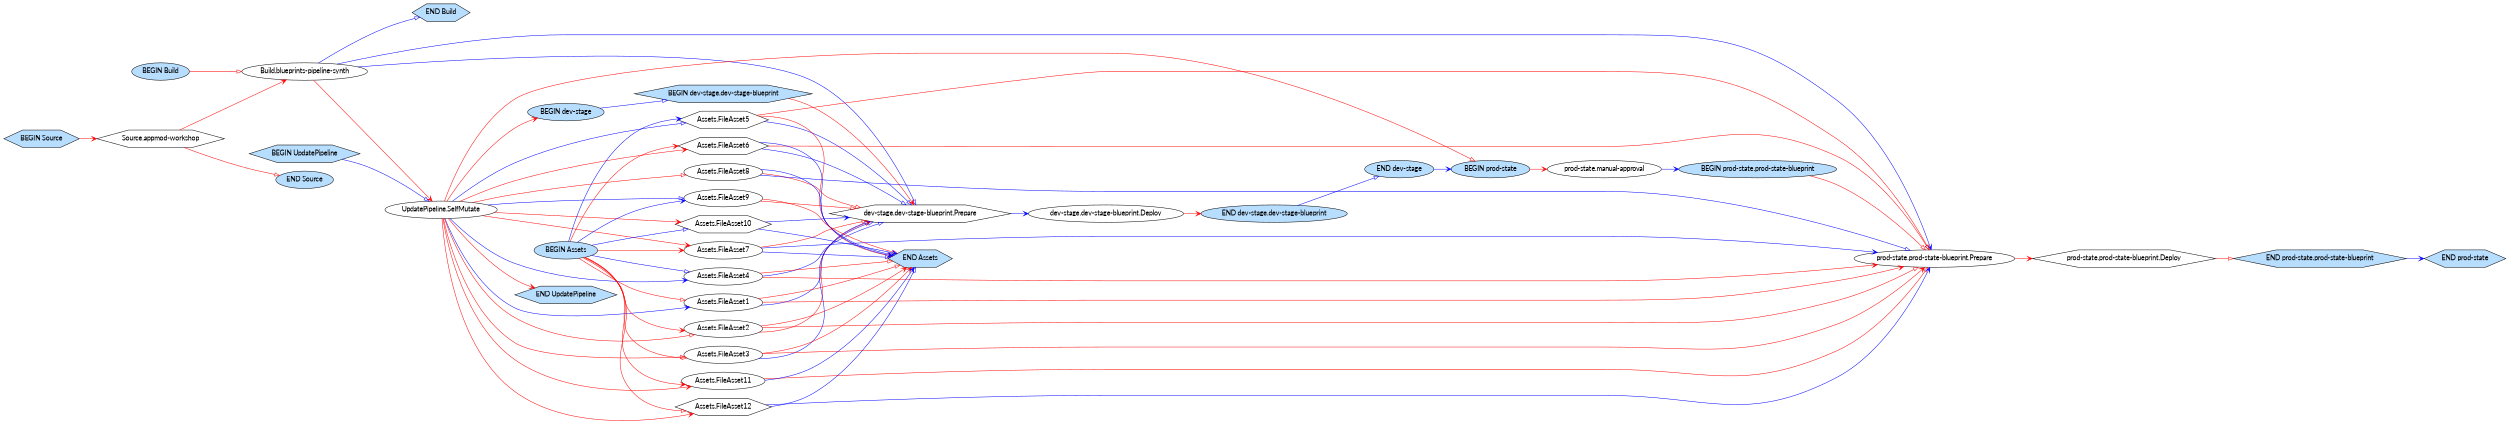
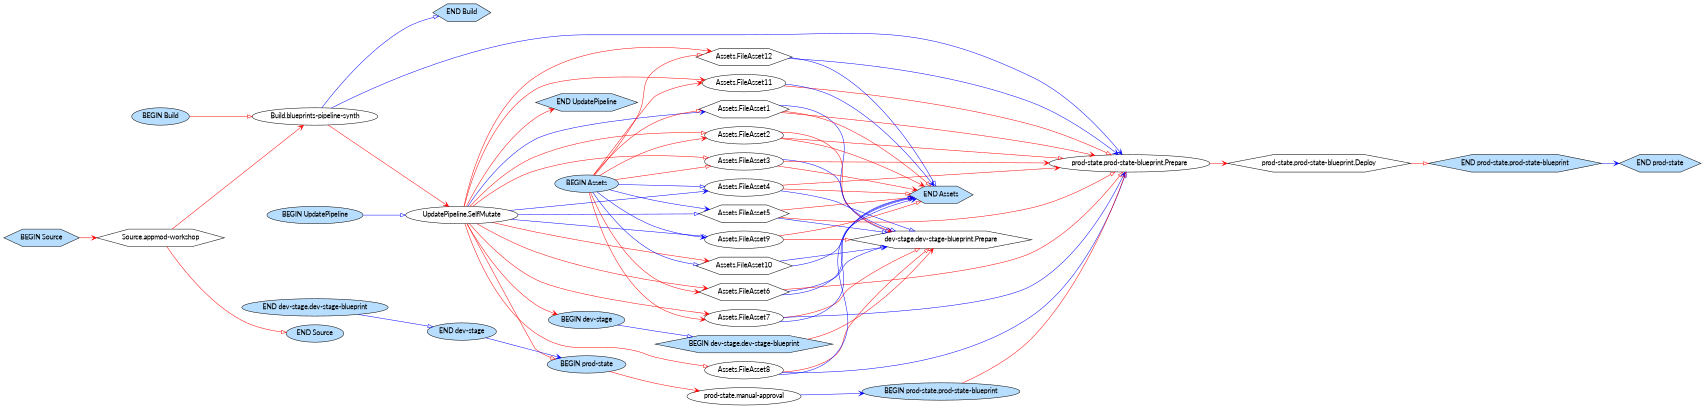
  digraph {
    fontname=Lato
    rankdir=LR
    node [fontname=Lato shape=ellipse]
    edge [arrowhead=vee color=red fontname=Lato]
    "BEGIN Build" [fillcolor="#b7deff" style=filled]
    "Build.blueprints-pipeline-synth"
    "END Build" [fillcolor="#b7deff" shape=hexagon style=filled]
    "UpdatePipeline.SelfMutate"
    "dev-stage.dev-stage-blueprint.Prepare" [shape=hexagon]
    "prod-state.prod-state-blueprint.Prepare"
    "END UpdatePipeline" [fillcolor="#b7deff" shape=hexagon style=filled]
-   "Assets.FileAsset1"
+   "Assets.FileAsset1" [shape=hexagon]
    "Assets.FileAsset2"
    "Assets.FileAsset3"
    "Assets.FileAsset4"
    "Assets.FileAsset5" [shape=hexagon]
    "Assets.FileAsset6" [shape=hexagon]
    "Assets.FileAsset7"
    "Assets.FileAsset8"
    "Assets.FileAsset9"
    "Assets.FileAsset10" [shape=hexagon]
    "Assets.FileAsset11"
    "Assets.FileAsset12" [shape=hexagon]
    "BEGIN dev-stage" [fillcolor="#b7deff" style=filled]
    "BEGIN prod-state" [fillcolor="#b7deff" style=filled]
-   "dev-stage.dev-stage-blueprint.Deploy"
    "prod-state.prod-state-blueprint.Deploy" [shape=hexagon]
    "Source.appmod-workshop" [shape=hexagon]
    "END Source" [fillcolor="#b7deff" style=filled]
-   "BEGIN UpdatePipeline" [fillcolor="#b7deff" shape=hexagon style=filled]
+   "BEGIN UpdatePipeline" [fillcolor="#b7deff" style=filled]
    "END Assets" [fillcolor="#b7deff" shape=hexagon style=filled]
    "BEGIN dev-stage.dev-stage-blueprint" [fillcolor="#b7deff" shape=hexagon style=filled]
    "prod-state.manual-approval"
    "BEGIN Assets" [fillcolor="#b7deff" style=filled]
    "END dev-stage" [fillcolor="#b7deff" style=filled]
    "END dev-stage.dev-stage-blueprint" [fillcolor="#b7deff" style=filled]
    "BEGIN prod-state.prod-state-blueprint" [fillcolor="#b7deff" style=filled]
    "END prod-state" [fillcolor="#b7deff" shape=hexagon style=filled]
    "END prod-state.prod-state-blueprint" [fillcolor="#b7deff" shape=hexagon style=filled]
    "BEGIN Source" [fillcolor="#b7deff" shape=hexagon style=filled]
    "BEGIN Build" -> "Build.blueprints-pipeline-synth" [arrowhead=onormal]
    "Build.blueprints-pipeline-synth" -> "END Build" [arrowhead=onormal color=blue]
    "Build.blueprints-pipeline-synth" -> "UpdatePipeline.SelfMutate"
-   "Build.blueprints-pipeline-synth" -> "dev-stage.dev-stage-blueprint.Prepare" [arrowhead=onormal color=blue]
    "Build.blueprints-pipeline-synth" -> "prod-state.prod-state-blueprint.Prepare" [color=blue]
    "UpdatePipeline.SelfMutate" -> "END UpdatePipeline"
    "UpdatePipeline.SelfMutate" -> "Assets.FileAsset1" [color=blue]
    "UpdatePipeline.SelfMutate" -> "Assets.FileAsset2" [arrowhead=onormal]
    "UpdatePipeline.SelfMutate" -> "Assets.FileAsset3" [arrowhead=onormal]
    "UpdatePipeline.SelfMutate" -> "Assets.FileAsset4" [color=blue]
    "UpdatePipeline.SelfMutate" -> "Assets.FileAsset5" [arrowhead=onormal color=blue]
    "UpdatePipeline.SelfMutate" -> "Assets.FileAsset6"
    "UpdatePipeline.SelfMutate" -> "Assets.FileAsset7"
    "UpdatePipeline.SelfMutate" -> "Assets.FileAsset8" [arrowhead=onormal]
    "UpdatePipeline.SelfMutate" -> "Assets.FileAsset9" [arrowhead=onormal color=blue]
    "UpdatePipeline.SelfMutate" -> "Assets.FileAsset10"
    "UpdatePipeline.SelfMutate" -> "Assets.FileAsset11"
    "UpdatePipeline.SelfMutate" -> "Assets.FileAsset12"
    "UpdatePipeline.SelfMutate" -> "BEGIN dev-stage"
    "UpdatePipeline.SelfMutate" -> "BEGIN prod-state" [arrowhead=onormal]
-   "dev-stage.dev-stage-blueprint.Prepare" -> "dev-stage.dev-stage-blueprint.Deploy" [color=blue]
    "prod-state.prod-state-blueprint.Prepare" -> "prod-state.prod-state-blueprint.Deploy"
    "Assets.FileAsset1" -> "dev-stage.dev-stage-blueprint.Prepare" [arrowhead=onormal color=blue]
    "Assets.FileAsset1" -> "prod-state.prod-state-blueprint.Prepare"
    "Assets.FileAsset1" -> "END Assets" [arrowhead=onormal]
    "Assets.FileAsset2" -> "dev-stage.dev-stage-blueprint.Prepare"
    "Assets.FileAsset2" -> "prod-state.prod-state-blueprint.Prepare" [arrowhead=onormal]
    "Assets.FileAsset2" -> "END Assets"
    "Assets.FileAsset3" -> "dev-stage.dev-stage-blueprint.Prepare" [arrowhead=onormal color=blue]
    "Assets.FileAsset3" -> "prod-state.prod-state-blueprint.Prepare"
    "Assets.FileAsset3" -> "END Assets"
    "Assets.FileAsset4" -> "dev-stage.dev-stage-blueprint.Prepare" [arrowhead=onormal color=blue]
    "Assets.FileAsset4" -> "prod-state.prod-state-blueprint.Prepare"
    "Assets.FileAsset4" -> "END Assets" [arrowhead=onormal]
    "Assets.FileAsset5" -> "dev-stage.dev-stage-blueprint.Prepare" [arrowhead=onormal color=blue]
    "Assets.FileAsset5" -> "prod-state.prod-state-blueprint.Prepare" [arrowhead=onormal]
    "Assets.FileAsset5" -> "END Assets"
    "Assets.FileAsset6" -> "dev-stage.dev-stage-blueprint.Prepare" [arrowhead=onormal color=blue]
    "Assets.FileAsset6" -> "prod-state.prod-state-blueprint.Prepare" [arrowhead=onormal]
    "Assets.FileAsset6" -> "END Assets" [color=blue]
    "Assets.FileAsset7" -> "dev-stage.dev-stage-blueprint.Prepare" [arrowhead=onormal]
    "Assets.FileAsset7" -> "prod-state.prod-state-blueprint.Prepare" [color=blue]
    "Assets.FileAsset7" -> "END Assets" [arrowhead=onormal color=blue]
    "Assets.FileAsset8" -> "dev-stage.dev-stage-blueprint.Prepare" [arrowhead=onormal]
    "Assets.FileAsset8" -> "prod-state.prod-state-blueprint.Prepare" [arrowhead=onormal color=blue]
    "Assets.FileAsset8" -> "END Assets" [arrowhead=onormal color=blue]
    "Assets.FileAsset9" -> "dev-stage.dev-stage-blueprint.Prepare" [arrowhead=onormal]
    "Assets.FileAsset9" -> "END Assets" [arrowhead=onormal]
    "Assets.FileAsset10" -> "dev-stage.dev-stage-blueprint.Prepare" [color=blue]
    "Assets.FileAsset10" -> "END Assets" [color=blue]
    "Assets.FileAsset11" -> "prod-state.prod-state-blueprint.Prepare" [arrowhead=onormal]
    "Assets.FileAsset11" -> "END Assets" [color=blue]
    "Assets.FileAsset12" -> "prod-state.prod-state-blueprint.Prepare" [color=blue]
    "Assets.FileAsset12" -> "END Assets" [arrowhead=onormal color=blue]
    "BEGIN dev-stage" -> "BEGIN dev-stage.dev-stage-blueprint" [arrowhead=onormal color=blue]
    "BEGIN prod-state" -> "prod-state.manual-approval"
-   "dev-stage.dev-stage-blueprint.Deploy" -> "END dev-stage.dev-stage-blueprint"
    "prod-state.prod-state-blueprint.Deploy" -> "END prod-state.prod-state-blueprint" [arrowhead=onormal]
    "Source.appmod-workshop" -> "Build.blueprints-pipeline-synth"
    "Source.appmod-workshop" -> "END Source" [arrowhead=onormal]
    "BEGIN UpdatePipeline" -> "UpdatePipeline.SelfMutate" [arrowhead=onormal color=blue]
    "BEGIN dev-stage.dev-stage-blueprint" -> "dev-stage.dev-stage-blueprint.Prepare"
    "prod-state.manual-approval" -> "BEGIN prod-state.prod-state-blueprint" [color=blue]
    "BEGIN Assets" -> "Assets.FileAsset1" [arrowhead=onormal]
    "BEGIN Assets" -> "Assets.FileAsset2"
    "BEGIN Assets" -> "Assets.FileAsset3" [arrowhead=onormal]
    "BEGIN Assets" -> "Assets.FileAsset4" [arrowhead=onormal color=blue]
    "BEGIN Assets" -> "Assets.FileAsset5" [color=blue]
    "BEGIN Assets" -> "Assets.FileAsset6"
    "BEGIN Assets" -> "Assets.FileAsset7"
    "BEGIN Assets" -> "Assets.FileAsset9" [color=blue]
    "BEGIN Assets" -> "Assets.FileAsset10" [arrowhead=onormal color=blue]
    "BEGIN Assets" -> "Assets.FileAsset11"
    "BEGIN Assets" -> "Assets.FileAsset12" [arrowhead=onormal]
    "END dev-stage" -> "BEGIN prod-state" [color=blue]
    "END dev-stage.dev-stage-blueprint" -> "END dev-stage" [arrowhead=onormal color=blue]
    "BEGIN prod-state.prod-state-blueprint" -> "prod-state.prod-state-blueprint.Prepare" [arrowhead=onormal]
    "END prod-state.prod-state-blueprint" -> "END prod-state" [color=blue]
    "BEGIN Source" -> "Source.appmod-workshop"
  }
